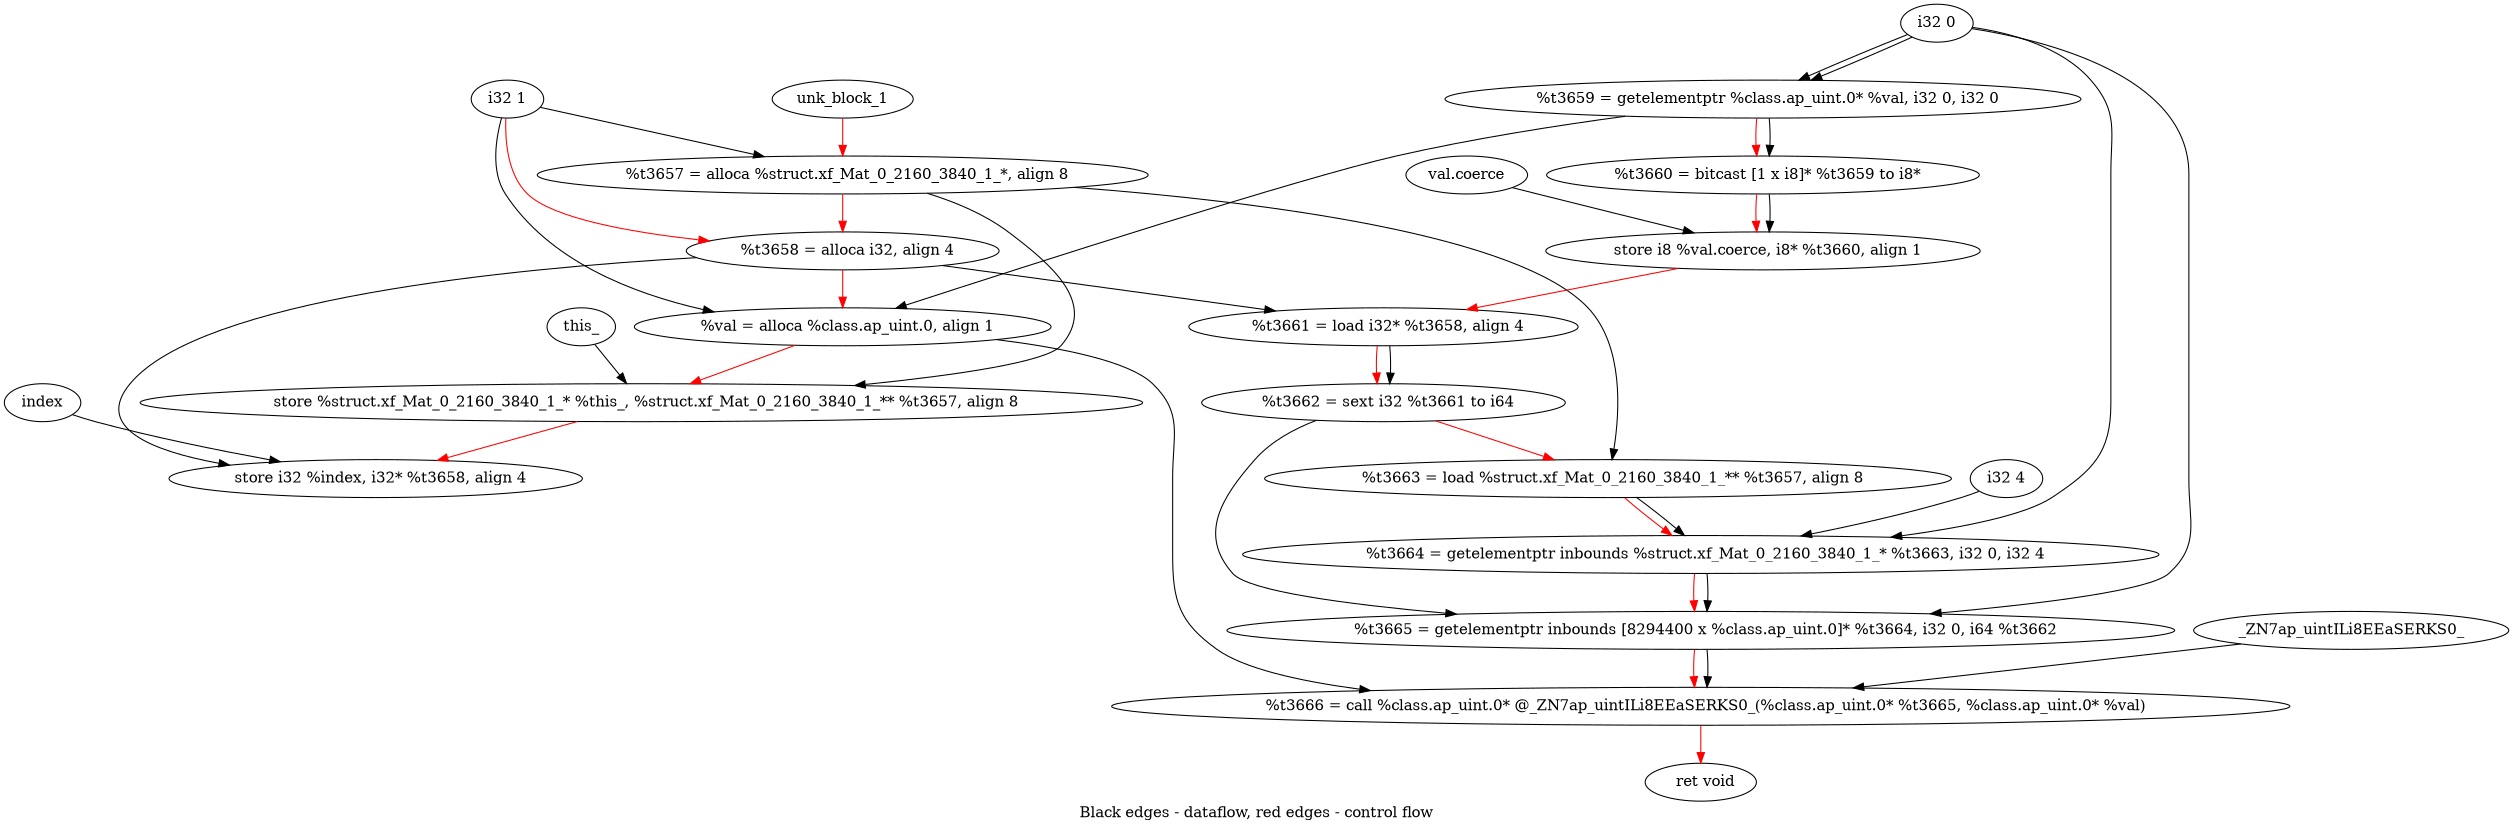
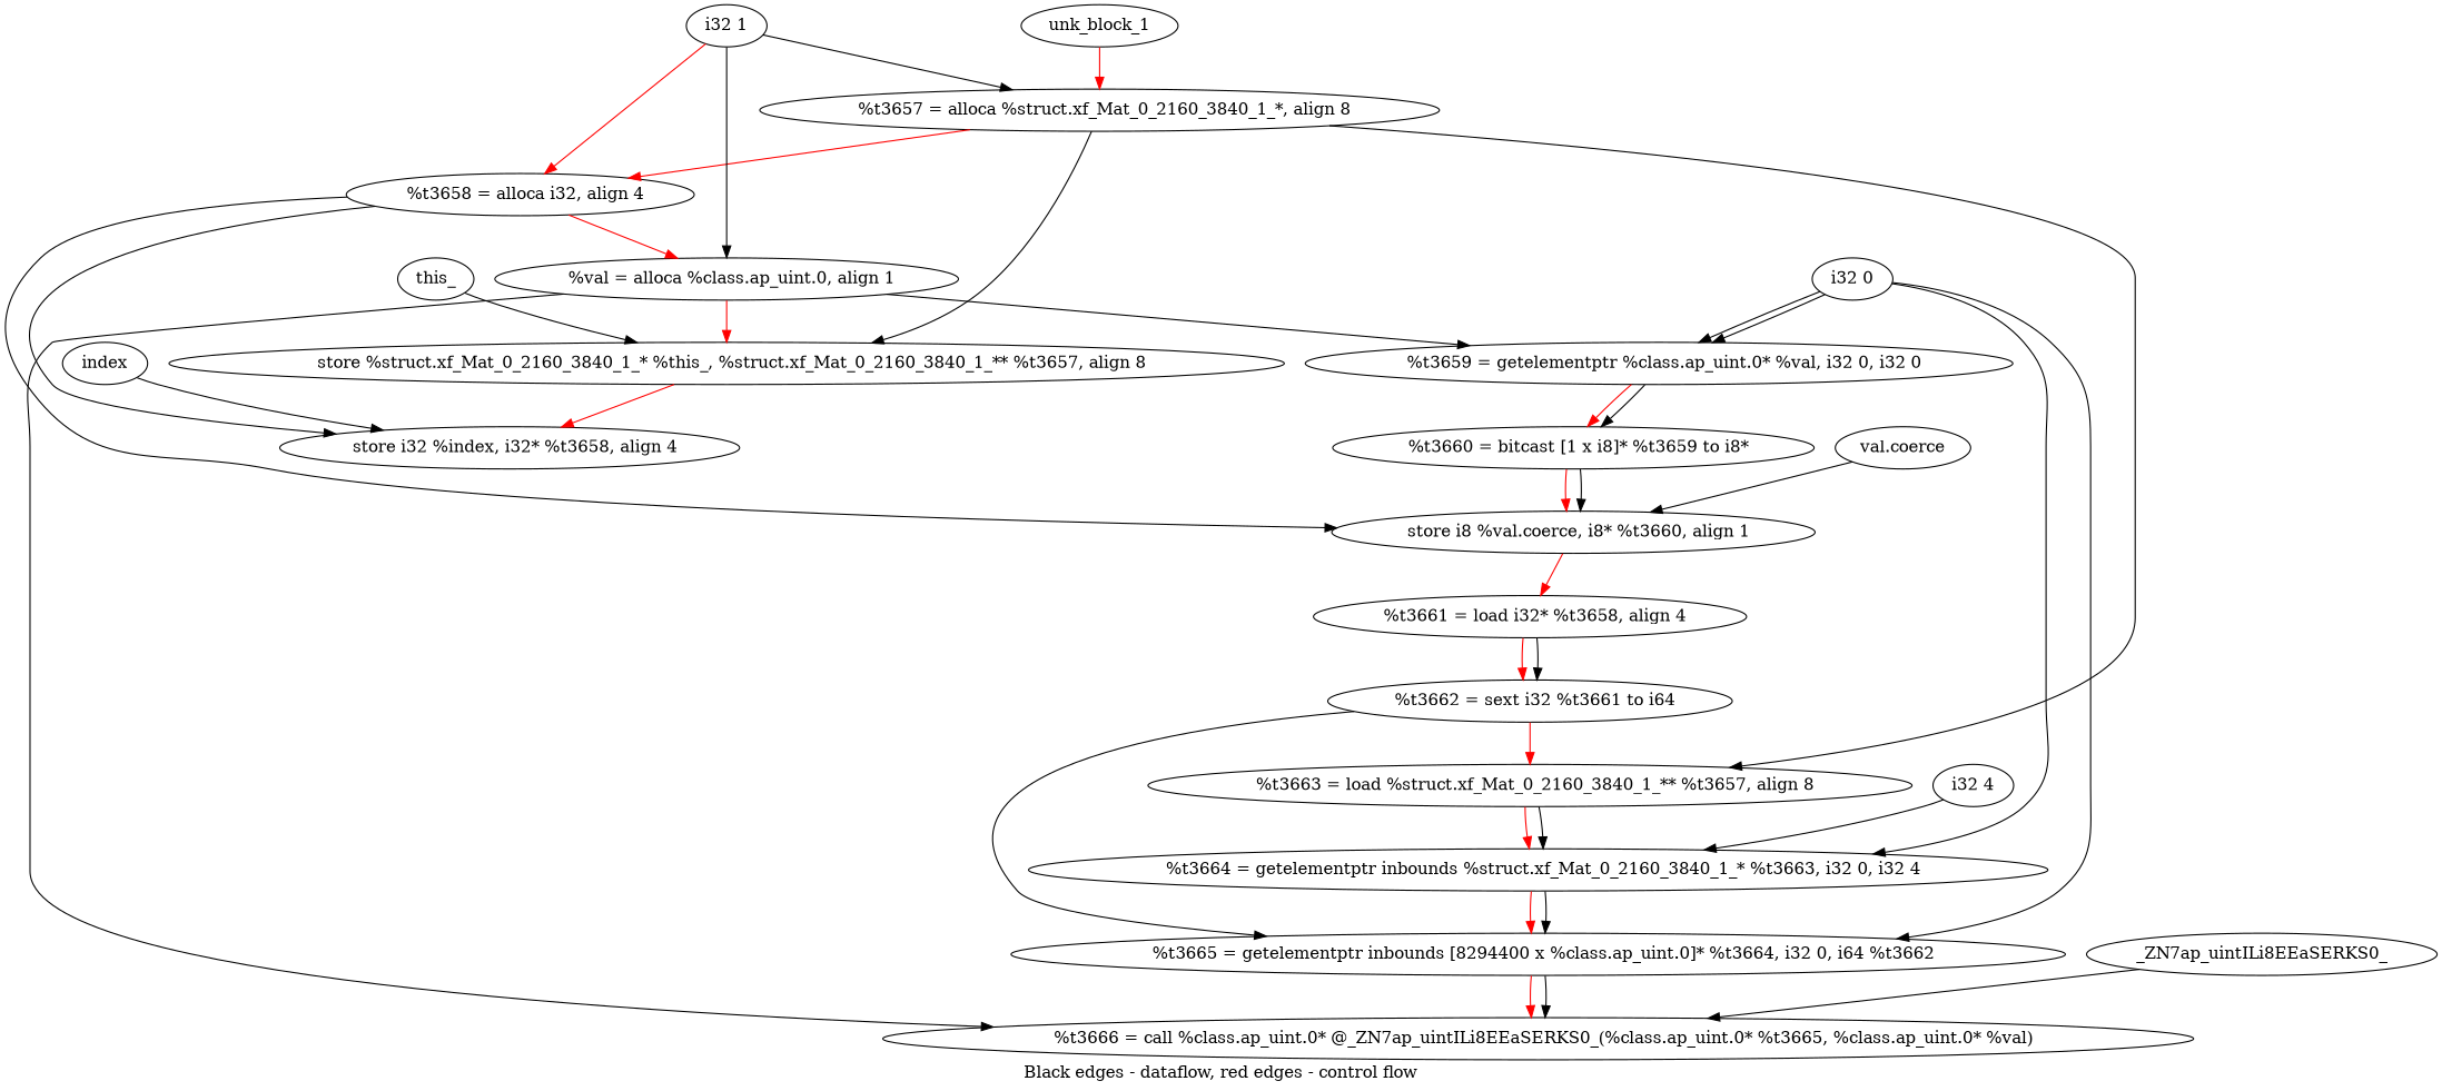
  digraph {
    compound=true
    label="Black edges - dataflow, red edges - control flow"
    n1 [label="  %t3657 = alloca %struct.xf_Mat_0_2160_3840_1_*, align 8"]
    n2 [label="  %t3658 = alloca i32, align 4"]
    n3 [label="  store %struct.xf_Mat_0_2160_3840_1_* %this_, %struct.xf_Mat_0_2160_3840_1_** %t3657, align 8"]
    n4 [label="  %t3663 = load %struct.xf_Mat_0_2160_3840_1_** %t3657, align 8"]
    n5 [label="  %val = alloca %class.ap_uint.0, align 1"]
    n6 [label="  store i32 %index, i32* %t3658, align 4"]
    n7 [label="  %t3661 = load i32* %t3658, align 4"]
    n8 [label="  %t3664 = getelementptr inbounds %struct.xf_Mat_0_2160_3840_1_* %t3663, i32 0, i32 4"]
    n9 [label="  %t3659 = getelementptr %class.ap_uint.0* %val, i32 0, i32 0"]
    n10 [label="  %t3666 = call %class.ap_uint.0* @_ZN7ap_uintILi8EEaSERKS0_(%class.ap_uint.0* %t3665, %class.ap_uint.0* %val)"]
    n11 [label="  %t3662 = sext i32 %t3661 to i64"]
    n12 [label="  %t3660 = bitcast [1 x i8]* %t3659 to i8*"]
-   n13 [label="  ret void"]
    n14 [label="  store i8 %val.coerce, i8* %t3660, align 1"]
    n15 [label="  %t3665 = getelementptr inbounds [8294400 x %class.ap_uint.0]* %t3664, i32 0, i64 %t3662"]
    unk_block_1
    "i32 1"
    this_
    index
    "i32 0"
    "val.coerce"
    "i32 4"
    _ZN7ap_uintILi8EEaSERKS0_
    n1 -> n2 [color=red weight=2]
    n1 -> n3
    n1 -> n4
    n2 -> n5 [color=red weight=2]
    n2 -> n6
-   n2 -> n7
+   n2 -> n14
    n3 -> n6 [color=red weight=2]
    n4 -> n8 [color=red weight=2]
    n4 -> n8
    n5 -> n3 [color=red weight=2]
-   n9 -> n5
+   n5 -> n9
    n5 -> n10
    n7 -> n11 [color=red weight=2]
    n7 -> n11
    n8 -> n15 [color=red weight=2]
    n8 -> n15
    n9 -> n12 [color=red weight=2]
    n9 -> n12
-   n10 -> n13 [color=red weight=2]
    n11 -> n4 [color=red weight=2]
    n11 -> n15
    n12 -> n14 [color=red weight=2]
    n12 -> n14
    n14 -> n7 [color=red weight=2]
    n15 -> n10 [color=red weight=2]
    n15 -> n10
    unk_block_1 -> n1 [color=red]
    "i32 1" -> n1
    "i32 1" -> n2 [color=red]
    "i32 1" -> n5
    this_ -> n3
    index -> n6
    "i32 0" -> n8
    "i32 0" -> n9
    "i32 0" -> n9
    "i32 0" -> n15
    "val.coerce" -> n14
    "i32 4" -> n8
    _ZN7ap_uintILi8EEaSERKS0_ -> n10
  }
